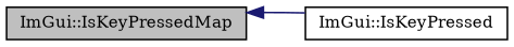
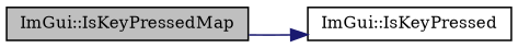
  digraph {
    rankdir=LR
    fontname="DejaVu Serif"
    node [color=black fontname="DejaVu Serif" fontsize=10 shape=record style=filled]
    n1 [fillcolor=grey75 fontcolor=black height=0.2 label="ImGui::IsKeyPressedMap" width=0.4]
    n2 [fillcolor=white height=0.2 label="ImGui::IsKeyPressed" width=0.4]
-   n2 -> n1 [color=midnightblue fontname="DejaVu Serif" fontsize=10 labelfontname=Helvetica labelfontsize=10 style=solid]
+   n1 -> n2 [color=midnightblue fontname="DejaVu Serif" fontsize=10 labelfontname=Helvetica labelfontsize=10 style=solid]
  }
